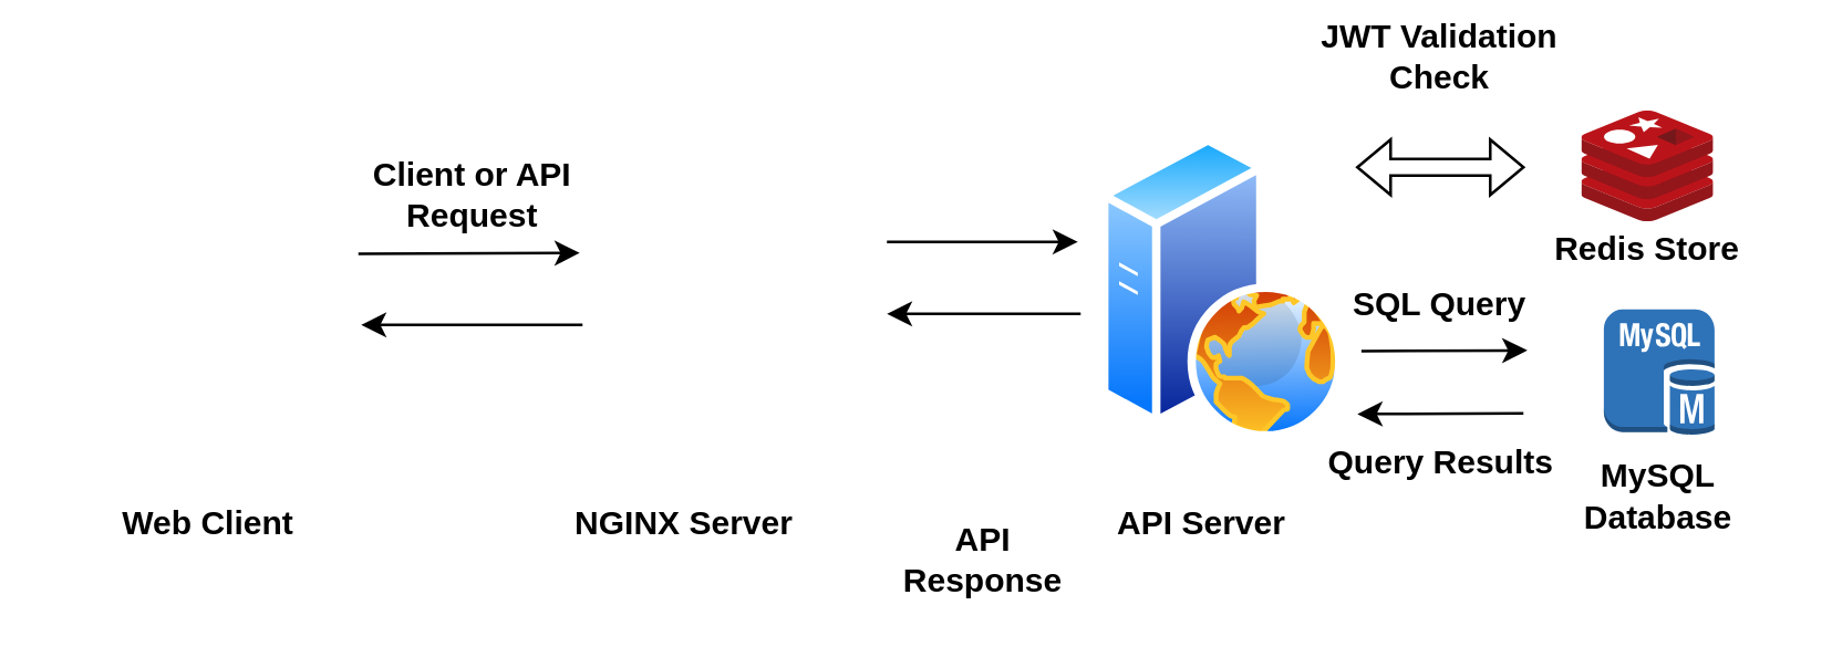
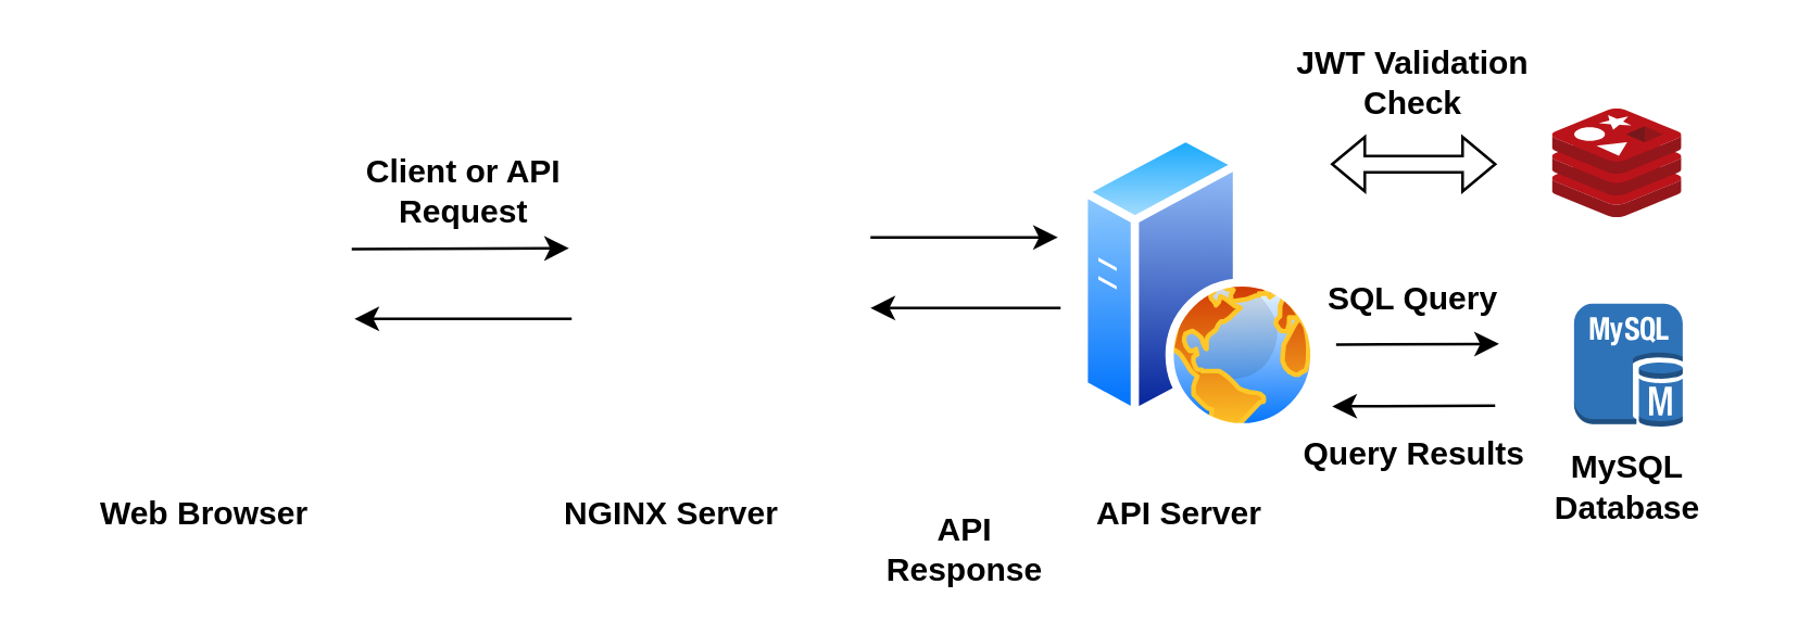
  <mxCell id="0" />
  <mxCell id="1" parent="0" />
  <mxCell id="2" value="" style="aspect=fixed;html=1;points=[];align=center;image;fontSize=12;image=img/lib/mscae/Cache_Redis_Product.svg;" parent="1" vertex="1"><mxGeometry x="571.43" y="40" width="47.62" height="40" as="geometry" /></mxCell>
  <mxCell id="3" value="" style="outlineConnect=0;dashed=0;verticalLabelPosition=bottom;verticalAlign=top;align=center;html=1;shape=mxgraph.aws3.mysql_db_instance;fillColor=#2E73B8;gradientColor=none;" parent="1" vertex="1"><mxGeometry x="579.05" y="111.38" width="40" height="45.5" as="geometry" /></mxCell>
  <mxCell id="4" value="" style="aspect=fixed;perimeter=ellipsePerimeter;html=1;align=center;shadow=0;dashed=0;spacingTop=3;image;image=img/lib/active_directory/web_server.svg;" parent="1" vertex="1"><mxGeometry x="397.5" y="49" width="88" height="110" as="geometry" /></mxCell>
  <mxCell id="5" value="" style="shape=image;html=1;verticalAlign=top;verticalLabelPosition=bottom;labelBackgroundColor=#ffffff;imageAspect=0;aspect=fixed;image=https://cdn3.iconfinder.com/data/icons/tango-icon-library/48/internet-web-browser-128.png" parent="1" vertex="1"><mxGeometry x="20" y="50" width="109" height="109" as="geometry" /></mxCell>
  <mxCell id="6" value="" style="shape=image;html=1;verticalAlign=top;verticalLabelPosition=bottom;labelBackgroundColor=#ffffff;imageAspect=0;aspect=fixed;image=https://cdn4.iconfinder.com/data/icons/logos-brands-5/24/nginx-128.png" parent="1" vertex="1"><mxGeometry x="210" y="52.13" width="104.75" height="104.75" as="geometry" /></mxCell>
  <mxCell id="7" value="" style="shape=doubleArrow;whiteSpace=wrap;html=1;" parent="1" vertex="1"><mxGeometry x="490.01" y="50" width="60" height="20" as="geometry" /></mxCell>
- <mxCell id="8" value="&lt;b&gt;Web Client&lt;/b&gt;" style="text;html=1;strokeColor=none;fillColor=none;align=center;verticalAlign=middle;whiteSpace=wrap;rounded=0;" parent="1" vertex="1"><mxGeometry x="34.5" y="179" width="80" height="20" as="geometry" /></mxCell>
+ <mxCell id="8" value="&lt;b&gt;Web Browser&lt;/b&gt;" style="text;html=1;strokeColor=none;fillColor=none;align=center;verticalAlign=middle;whiteSpace=wrap;rounded=0;" parent="1" vertex="1"><mxGeometry x="34.5" y="179" width="80" height="20" as="geometry" /></mxCell>
  <mxCell id="9" value="&lt;b&gt;NGINX Server&lt;/b&gt;" style="text;html=1;strokeColor=none;fillColor=none;align=center;verticalAlign=middle;whiteSpace=wrap;rounded=0;" parent="1" vertex="1"><mxGeometry x="206.18" y="179" width="82.38" height="20" as="geometry" /></mxCell>
  <mxCell id="10" value="&lt;b&gt;API Server&lt;/b&gt;" style="text;html=1;strokeColor=none;fillColor=none;align=center;verticalAlign=middle;whiteSpace=wrap;rounded=0;" parent="1" vertex="1"><mxGeometry x="394" y="179" width="80" height="20" as="geometry" /></mxCell>
- <mxCell id="11" value="&lt;b&gt;Redis Store&lt;/b&gt;" style="text;html=1;strokeColor=none;fillColor=none;align=center;verticalAlign=middle;whiteSpace=wrap;rounded=0;" parent="1" vertex="1"><mxGeometry x="555.24" y="80" width="80" height="20" as="geometry" /></mxCell>
  <mxCell id="12" value="&lt;b&gt;MySQL Database&lt;/b&gt;" style="text;html=1;strokeColor=none;fillColor=none;align=center;verticalAlign=middle;whiteSpace=wrap;rounded=0;" parent="1" vertex="1"><mxGeometry x="559.05" y="169" width="80" height="20" as="geometry" /></mxCell>
  <mxCell id="13" value="" style="endArrow=classic;html=1;" edge="1" parent="1"><mxGeometry width="50" height="50" relative="1" as="geometry"><mxPoint x="129" y="91.25" as="sourcePoint" /><mxPoint x="209" y="91" as="targetPoint" /></mxGeometry></mxCell>
  <mxCell id="14" value="" style="endArrow=classic;html=1;" edge="1" parent="1"><mxGeometry width="50" height="50" relative="1" as="geometry"><mxPoint x="210" y="117" as="sourcePoint" /><mxPoint x="130" y="117" as="targetPoint" /></mxGeometry></mxCell>
  <mxCell id="15" value="&lt;b&gt;Client or API Request&lt;/b&gt;" style="text;html=1;strokeColor=none;fillColor=none;align=center;verticalAlign=middle;whiteSpace=wrap;rounded=0;" vertex="1" parent="1"><mxGeometry x="132.5" y="49" width="75" height="41" as="geometry" /></mxCell>
  <mxCell id="16" value="" style="endArrow=classic;html=1;" edge="1" parent="1"><mxGeometry width="50" height="50" relative="1" as="geometry"><mxPoint x="320" y="87" as="sourcePoint" /><mxPoint x="389" y="87" as="targetPoint" /></mxGeometry></mxCell>
  <mxCell id="17" value="" style="endArrow=classic;html=1;" edge="1" parent="1"><mxGeometry width="50" height="50" relative="1" as="geometry"><mxPoint x="390" y="113" as="sourcePoint" /><mxPoint x="320" y="113" as="targetPoint" /></mxGeometry></mxCell>
  <mxCell id="18" value="&lt;b&gt;API Response&lt;/b&gt;" style="text;html=1;strokeColor=none;fillColor=none;align=center;verticalAlign=middle;whiteSpace=wrap;rounded=0;" vertex="1" parent="1"><mxGeometry x="335" y="191.75" width="40" height="20" as="geometry" /></mxCell>
- <mxCell id="19" value="&lt;b&gt;JWT Validation Check&lt;/b&gt;" style="text;html=1;strokeColor=none;fillColor=none;align=center;verticalAlign=middle;whiteSpace=wrap;rounded=0;" vertex="1" parent="1"><mxGeometry x="475.16" y="10" width="89.69" height="20" as="geometry" /></mxCell>
+ <mxCell id="19" value="&lt;b&gt;JWT Validation Check&lt;/b&gt;" style="text;html=1;strokeColor=none;fillColor=none;align=center;verticalAlign=middle;whiteSpace=wrap;rounded=0;" vertex="1" parent="1"><mxGeometry x="475.16" y="20" width="89.69" height="20" as="geometry" /></mxCell>
  <mxCell id="20" value="" style="endArrow=classic;html=1;" edge="1" parent="1"><mxGeometry width="50" height="50" relative="1" as="geometry"><mxPoint x="491.44" y="126.5" as="sourcePoint" /><mxPoint x="551.43" y="126.25" as="targetPoint" /></mxGeometry></mxCell>
  <mxCell id="21" value="" style="endArrow=classic;html=1;" edge="1" parent="1"><mxGeometry width="50" height="50" relative="1" as="geometry"><mxPoint x="550" y="149" as="sourcePoint" /><mxPoint x="490.01" y="149.25" as="targetPoint" /></mxGeometry></mxCell>
  <mxCell id="22" value="&lt;b&gt;SQL Query&lt;/b&gt;" style="text;html=1;strokeColor=none;fillColor=none;align=center;verticalAlign=middle;whiteSpace=wrap;rounded=0;" vertex="1" parent="1"><mxGeometry x="475.16" y="100" width="89.69" height="20" as="geometry" /></mxCell>
  <mxCell id="23" value="&lt;b&gt;Query Results&lt;/b&gt;" style="text;html=1;strokeColor=none;fillColor=none;align=center;verticalAlign=middle;whiteSpace=wrap;rounded=0;" vertex="1" parent="1"><mxGeometry x="477.58" y="156.88" width="84.84" height="20" as="geometry" /></mxCell>
